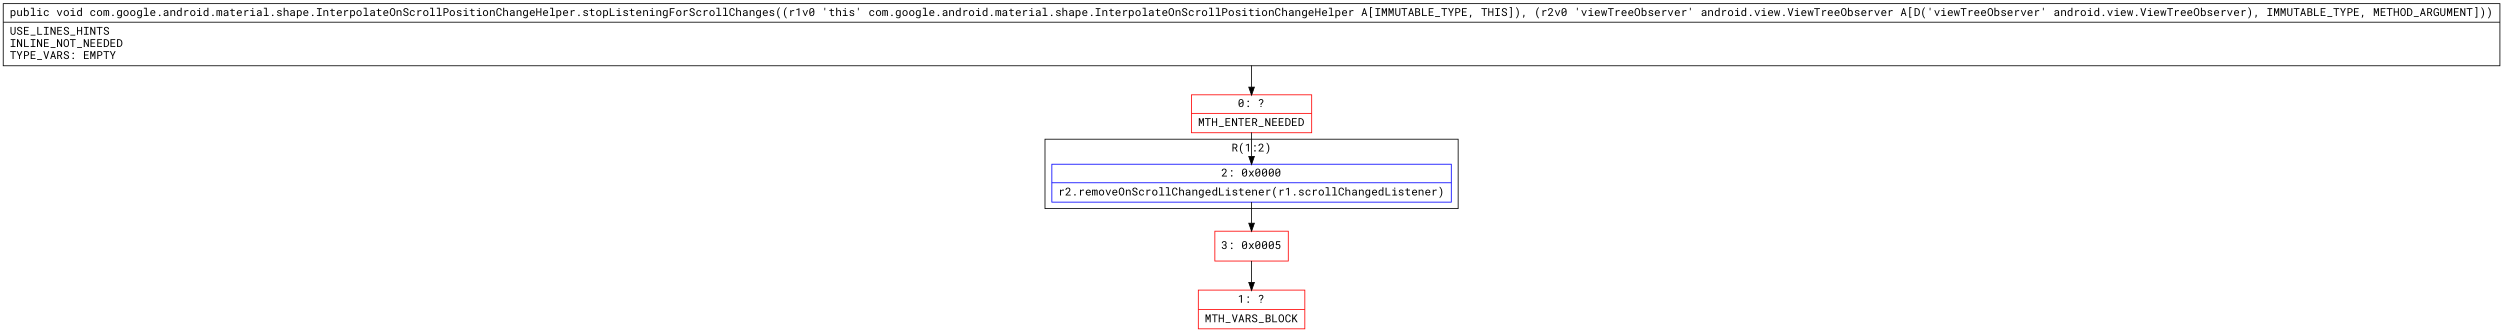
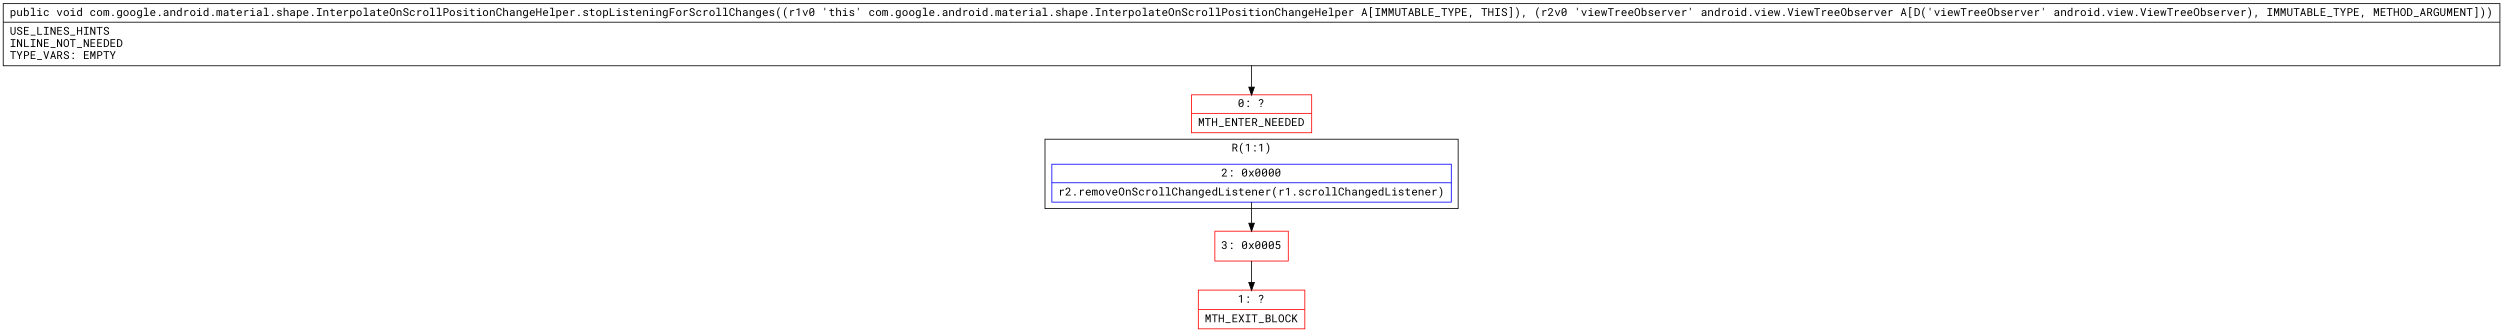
  digraph {
    fontname="Roboto Mono"
    node [color=red fontname="Roboto Mono" shape=record]
    edge [fontname="Roboto Mono"]
    n1 [color=blue label="{2\:\ 0x0000|r2.removeOnScrollChangedListener(r1.scrollChangedListener)\l}"]
    n2 [label="{3\:\ 0x0005}"]
-   n3 [label="{1\:\ ?|MTH_VARS_BLOCK\l}"]
+   n3 [label="{1\:\ ?|MTH_EXIT_BLOCK\l}"]
    n4 [label="{0\:\ ?|MTH_ENTER_NEEDED\l}"]
    n5 [label="{public void com.google.android.material.shape.InterpolateOnScrollPositionChangeHelper.stopListeningForScrollChanges((r1v0 'this' com.google.android.material.shape.InterpolateOnScrollPositionChangeHelper A[IMMUTABLE_TYPE, THIS]), (r2v0 'viewTreeObserver' android.view.ViewTreeObserver A[D('viewTreeObserver' android.view.ViewTreeObserver), IMMUTABLE_TYPE, METHOD_ARGUMENT]))  | USE_LINES_HINTS\lINLINE_NOT_NEEDED\lTYPE_VARS: EMPTY\l}" color=""]
    subgraph cluster_1 {
-     label="R(1:2)"
+     label="R(1:1)"
      n1
    }
    n1 -> n2
    n2 -> n3
-   n4 -> n1
    n5 -> n4
  }
